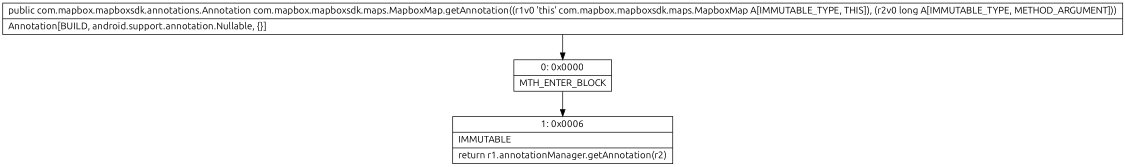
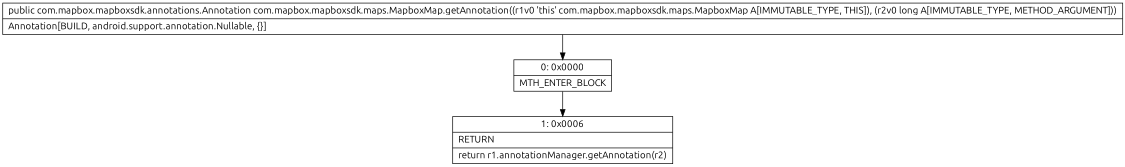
  digraph {
    fontname=Ubuntu
    node [shape=record fontname=Ubuntu]
    edge [fontname=Ubuntu]
    n1 [label="{0\:\ 0x0000|MTH_ENTER_BLOCK\l}"]
-   n2 [label="{1\:\ 0x0006|IMMUTABLE\l|return r1.annotationManager.getAnnotation(r2)\l}"]
+   n2 [label="{1\:\ 0x0006|RETURN\l|return r1.annotationManager.getAnnotation(r2)\l}"]
    n3 [label="{public com.mapbox.mapboxsdk.annotations.Annotation com.mapbox.mapboxsdk.maps.MapboxMap.getAnnotation((r1v0 'this' com.mapbox.mapboxsdk.maps.MapboxMap A[IMMUTABLE_TYPE, THIS]), (r2v0 long A[IMMUTABLE_TYPE, METHOD_ARGUMENT]))  | Annotation[BUILD, android.support.annotation.Nullable, \{\}]\l}"]
    n1 -> n2
    n3 -> n1
  }
